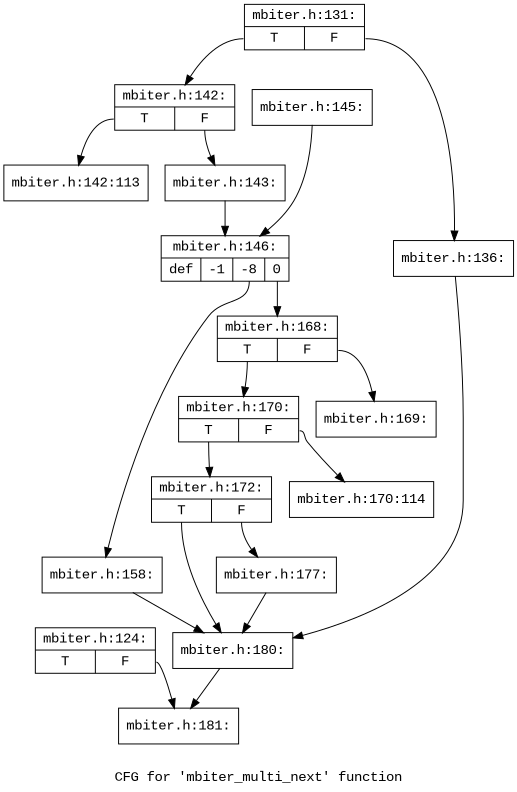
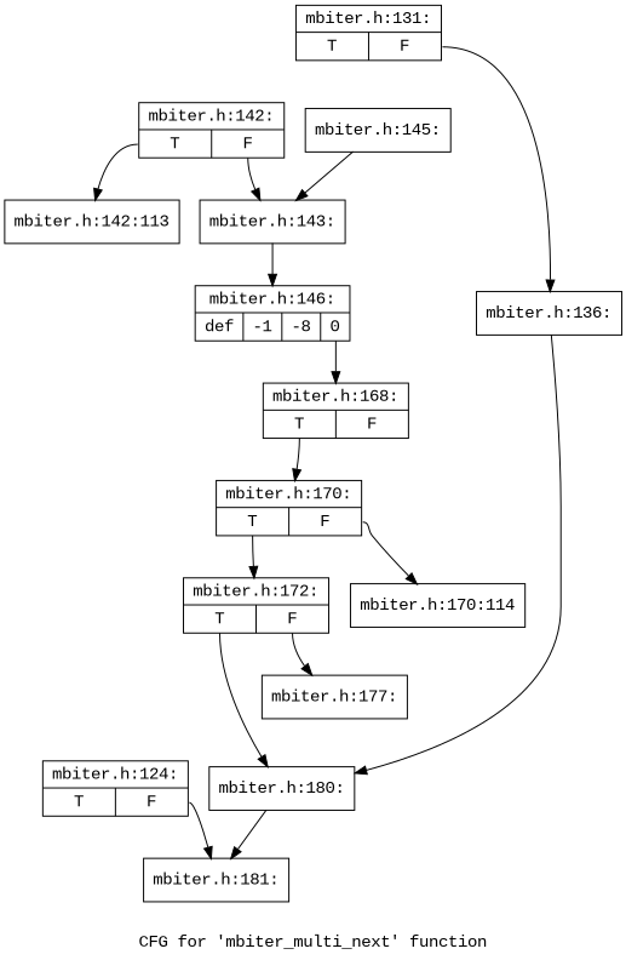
  digraph {
    fontname="Liberation Mono"
    label="CFG for 'mbiter_multi_next' function"
    node [fontname="Liberation Mono" shape=record]
    edge [fontname="Liberation Mono" tailport=s0]
    n1 [label="{mbiter.h:124:|{<s0>T|<s1>F}}"]
    n2 [label="{mbiter.h:181:}"]
    n3 [label="{mbiter.h:131:|{<s0>T|<s1>F}}"]
    n4 [label="{mbiter.h:142:|{<s0>T|<s1>F}}"]
    n5 [label="{mbiter.h:136:}"]
    n6 [label="{mbiter.h:145:}"]
    n7 [label="{mbiter.h:146:|{<s0>def|<s1>-1|<s2>-8|<s3>0}}"]
    n8 [label="{mbiter.h:142:113}"]
    n9 [label="{mbiter.h:143:}"]
    n10 [label="{mbiter.h:180:}"]
-   n11 [label="{mbiter.h:158:}"]
    n12 [label="{mbiter.h:168:|{<s0>T|<s1>F}}"]
    n13 [label="{mbiter.h:172:|{<s0>T|<s1>F}}"]
    n14 [label="{mbiter.h:177:}"]
    n15 [label="{mbiter.h:170:|{<s0>T|<s1>F}}"]
-   n16 [label="{mbiter.h:169:}"]
    n17 [label="{mbiter.h:170:114}"]
    n1 -> n2 [tailport=s1]
-   n3 -> n4
    n3 -> n5 [tailport=s1]
    n4 -> n8
    n4 -> n9 [tailport=s1]
    n5 -> n10
-   n6 -> n7
-   n7 -> n11 [tailport=s2]
+   n6 -> n9
    n7 -> n12 [tailport=s3]
    n9 -> n7
    n10 -> n2
-   n11 -> n10
    n12 -> n15
-   n12 -> n16 [tailport=s1]
    n13 -> n10
    n13 -> n14 [tailport=s1]
-   n14 -> n10
    n15 -> n13
    n15 -> n17 [tailport=s1]
  }
